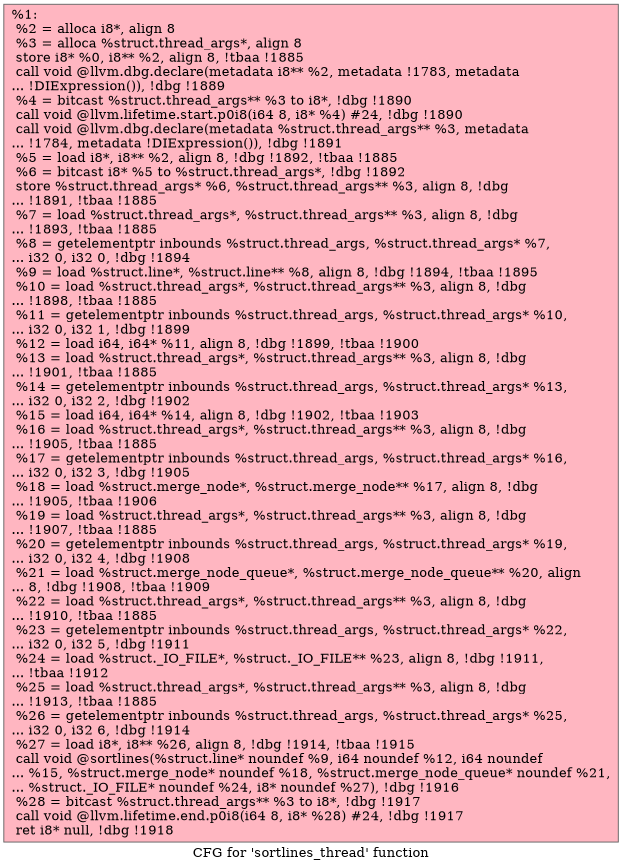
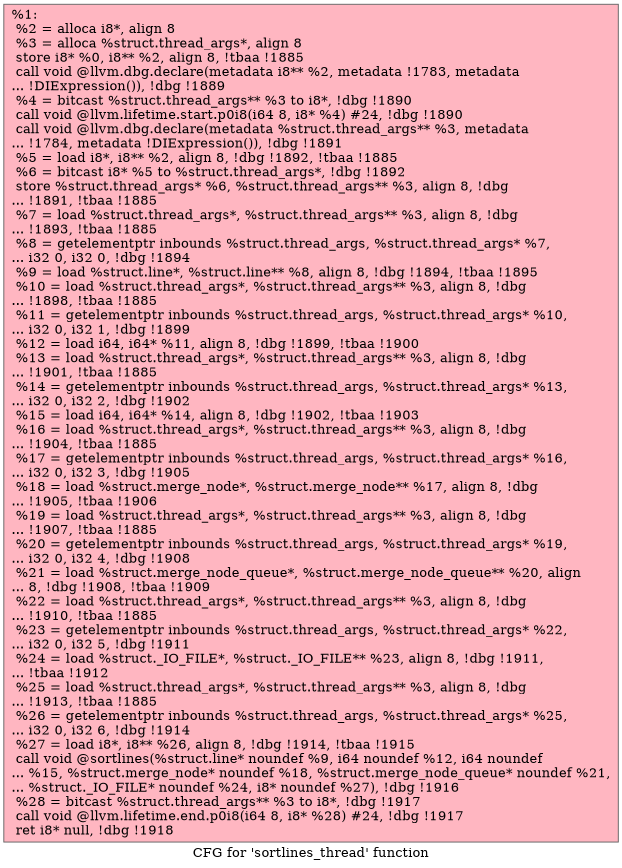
  digraph {
    label="CFG for 'sortlines_thread' function"
-   n1 [color=gray40 fillcolor=lightpink label="{%1:\l  %2 = alloca i8*, align 8\l  %3 = alloca %struct.thread_args*, align 8\l  store i8* %0, i8** %2, align 8, !tbaa !1885\l  call void @llvm.dbg.declare(metadata i8** %2, metadata !1783, metadata\l... !DIExpression()), !dbg !1889\l  %4 = bitcast %struct.thread_args** %3 to i8*, !dbg !1890\l  call void @llvm.lifetime.start.p0i8(i64 8, i8* %4) #24, !dbg !1890\l  call void @llvm.dbg.declare(metadata %struct.thread_args** %3, metadata\l... !1784, metadata !DIExpression()), !dbg !1891\l  %5 = load i8*, i8** %2, align 8, !dbg !1892, !tbaa !1885\l  %6 = bitcast i8* %5 to %struct.thread_args*, !dbg !1892\l  store %struct.thread_args* %6, %struct.thread_args** %3, align 8, !dbg\l... !1891, !tbaa !1885\l  %7 = load %struct.thread_args*, %struct.thread_args** %3, align 8, !dbg\l... !1893, !tbaa !1885\l  %8 = getelementptr inbounds %struct.thread_args, %struct.thread_args* %7,\l... i32 0, i32 0, !dbg !1894\l  %9 = load %struct.line*, %struct.line** %8, align 8, !dbg !1894, !tbaa !1895\l  %10 = load %struct.thread_args*, %struct.thread_args** %3, align 8, !dbg\l... !1898, !tbaa !1885\l  %11 = getelementptr inbounds %struct.thread_args, %struct.thread_args* %10,\l... i32 0, i32 1, !dbg !1899\l  %12 = load i64, i64* %11, align 8, !dbg !1899, !tbaa !1900\l  %13 = load %struct.thread_args*, %struct.thread_args** %3, align 8, !dbg\l... !1901, !tbaa !1885\l  %14 = getelementptr inbounds %struct.thread_args, %struct.thread_args* %13,\l... i32 0, i32 2, !dbg !1902\l  %15 = load i64, i64* %14, align 8, !dbg !1902, !tbaa !1903\l  %16 = load %struct.thread_args*, %struct.thread_args** %3, align 8, !dbg\l... !1905, !tbaa !1885\l  %17 = getelementptr inbounds %struct.thread_args, %struct.thread_args* %16,\l... i32 0, i32 3, !dbg !1905\l  %18 = load %struct.merge_node*, %struct.merge_node** %17, align 8, !dbg\l... !1905, !tbaa !1906\l  %19 = load %struct.thread_args*, %struct.thread_args** %3, align 8, !dbg\l... !1907, !tbaa !1885\l  %20 = getelementptr inbounds %struct.thread_args, %struct.thread_args* %19,\l... i32 0, i32 4, !dbg !1908\l  %21 = load %struct.merge_node_queue*, %struct.merge_node_queue** %20, align\l... 8, !dbg !1908, !tbaa !1909\l  %22 = load %struct.thread_args*, %struct.thread_args** %3, align 8, !dbg\l... !1910, !tbaa !1885\l  %23 = getelementptr inbounds %struct.thread_args, %struct.thread_args* %22,\l... i32 0, i32 5, !dbg !1911\l  %24 = load %struct._IO_FILE*, %struct._IO_FILE** %23, align 8, !dbg !1911,\l... !tbaa !1912\l  %25 = load %struct.thread_args*, %struct.thread_args** %3, align 8, !dbg\l... !1913, !tbaa !1885\l  %26 = getelementptr inbounds %struct.thread_args, %struct.thread_args* %25,\l... i32 0, i32 6, !dbg !1914\l  %27 = load i8*, i8** %26, align 8, !dbg !1914, !tbaa !1915\l  call void @sortlines(%struct.line* noundef %9, i64 noundef %12, i64 noundef\l... %15, %struct.merge_node* noundef %18, %struct.merge_node_queue* noundef %21,\l... %struct._IO_FILE* noundef %24, i8* noundef %27), !dbg !1916\l  %28 = bitcast %struct.thread_args** %3 to i8*, !dbg !1917\l  call void @llvm.lifetime.end.p0i8(i64 8, i8* %28) #24, !dbg !1917\l  ret i8* null, !dbg !1918\l}" shape=record style=filled]
+   n1 [color=gray40 fillcolor=lightpink label="{%1:\l  %2 = alloca i8*, align 8\l  %3 = alloca %struct.thread_args*, align 8\l  store i8* %0, i8** %2, align 8, !tbaa !1885\l  call void @llvm.dbg.declare(metadata i8** %2, metadata !1783, metadata\l... !DIExpression()), !dbg !1889\l  %4 = bitcast %struct.thread_args** %3 to i8*, !dbg !1890\l  call void @llvm.lifetime.start.p0i8(i64 8, i8* %4) #24, !dbg !1890\l  call void @llvm.dbg.declare(metadata %struct.thread_args** %3, metadata\l... !1784, metadata !DIExpression()), !dbg !1891\l  %5 = load i8*, i8** %2, align 8, !dbg !1892, !tbaa !1885\l  %6 = bitcast i8* %5 to %struct.thread_args*, !dbg !1892\l  store %struct.thread_args* %6, %struct.thread_args** %3, align 8, !dbg\l... !1891, !tbaa !1885\l  %7 = load %struct.thread_args*, %struct.thread_args** %3, align 8, !dbg\l... !1893, !tbaa !1885\l  %8 = getelementptr inbounds %struct.thread_args, %struct.thread_args* %7,\l... i32 0, i32 0, !dbg !1894\l  %9 = load %struct.line*, %struct.line** %8, align 8, !dbg !1894, !tbaa !1895\l  %10 = load %struct.thread_args*, %struct.thread_args** %3, align 8, !dbg\l... !1898, !tbaa !1885\l  %11 = getelementptr inbounds %struct.thread_args, %struct.thread_args* %10,\l... i32 0, i32 1, !dbg !1899\l  %12 = load i64, i64* %11, align 8, !dbg !1899, !tbaa !1900\l  %13 = load %struct.thread_args*, %struct.thread_args** %3, align 8, !dbg\l... !1901, !tbaa !1885\l  %14 = getelementptr inbounds %struct.thread_args, %struct.thread_args* %13,\l... i32 0, i32 2, !dbg !1902\l  %15 = load i64, i64* %14, align 8, !dbg !1902, !tbaa !1903\l  %16 = load %struct.thread_args*, %struct.thread_args** %3, align 8, !dbg\l... !1904, !tbaa !1885\l  %17 = getelementptr inbounds %struct.thread_args, %struct.thread_args* %16,\l... i32 0, i32 3, !dbg !1905\l  %18 = load %struct.merge_node*, %struct.merge_node** %17, align 8, !dbg\l... !1905, !tbaa !1906\l  %19 = load %struct.thread_args*, %struct.thread_args** %3, align 8, !dbg\l... !1907, !tbaa !1885\l  %20 = getelementptr inbounds %struct.thread_args, %struct.thread_args* %19,\l... i32 0, i32 4, !dbg !1908\l  %21 = load %struct.merge_node_queue*, %struct.merge_node_queue** %20, align\l... 8, !dbg !1908, !tbaa !1909\l  %22 = load %struct.thread_args*, %struct.thread_args** %3, align 8, !dbg\l... !1910, !tbaa !1885\l  %23 = getelementptr inbounds %struct.thread_args, %struct.thread_args* %22,\l... i32 0, i32 5, !dbg !1911\l  %24 = load %struct._IO_FILE*, %struct._IO_FILE** %23, align 8, !dbg !1911,\l... !tbaa !1912\l  %25 = load %struct.thread_args*, %struct.thread_args** %3, align 8, !dbg\l... !1913, !tbaa !1885\l  %26 = getelementptr inbounds %struct.thread_args, %struct.thread_args* %25,\l... i32 0, i32 6, !dbg !1914\l  %27 = load i8*, i8** %26, align 8, !dbg !1914, !tbaa !1915\l  call void @sortlines(%struct.line* noundef %9, i64 noundef %12, i64 noundef\l... %15, %struct.merge_node* noundef %18, %struct.merge_node_queue* noundef %21,\l... %struct._IO_FILE* noundef %24, i8* noundef %27), !dbg !1916\l  %28 = bitcast %struct.thread_args** %3 to i8*, !dbg !1917\l  call void @llvm.lifetime.end.p0i8(i64 8, i8* %28) #24, !dbg !1917\l  ret i8* null, !dbg !1918\l}" shape=record style=filled]
  }
